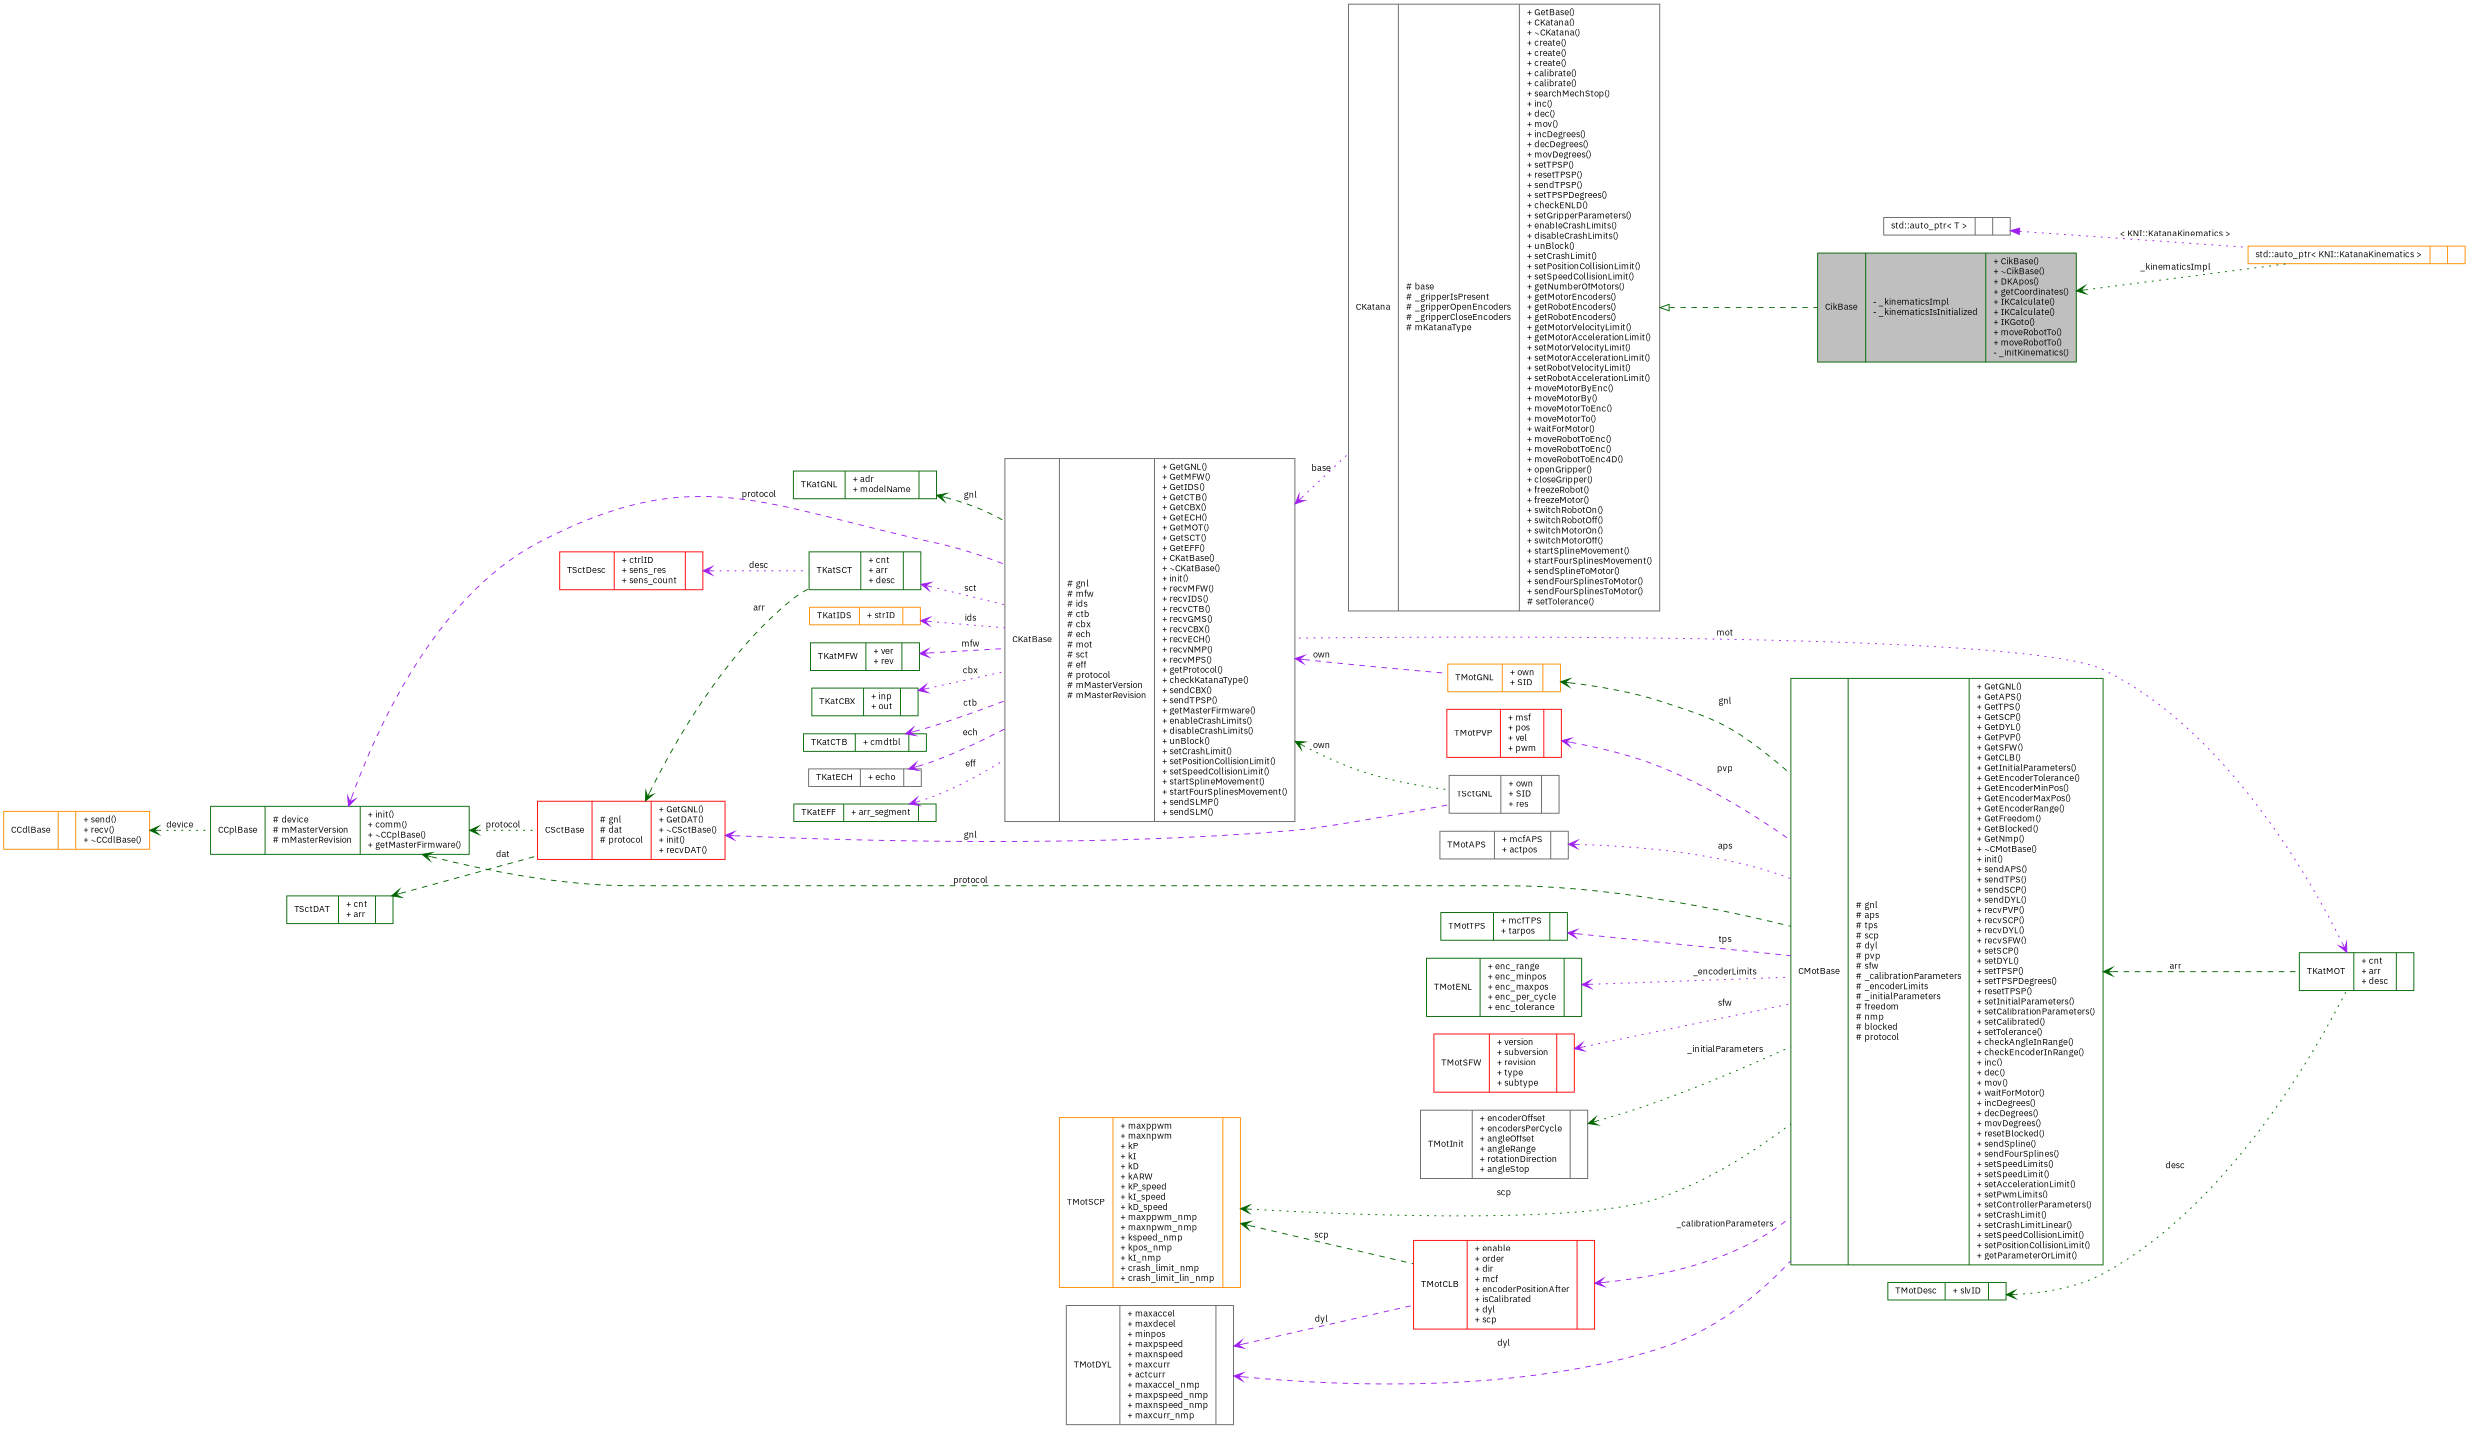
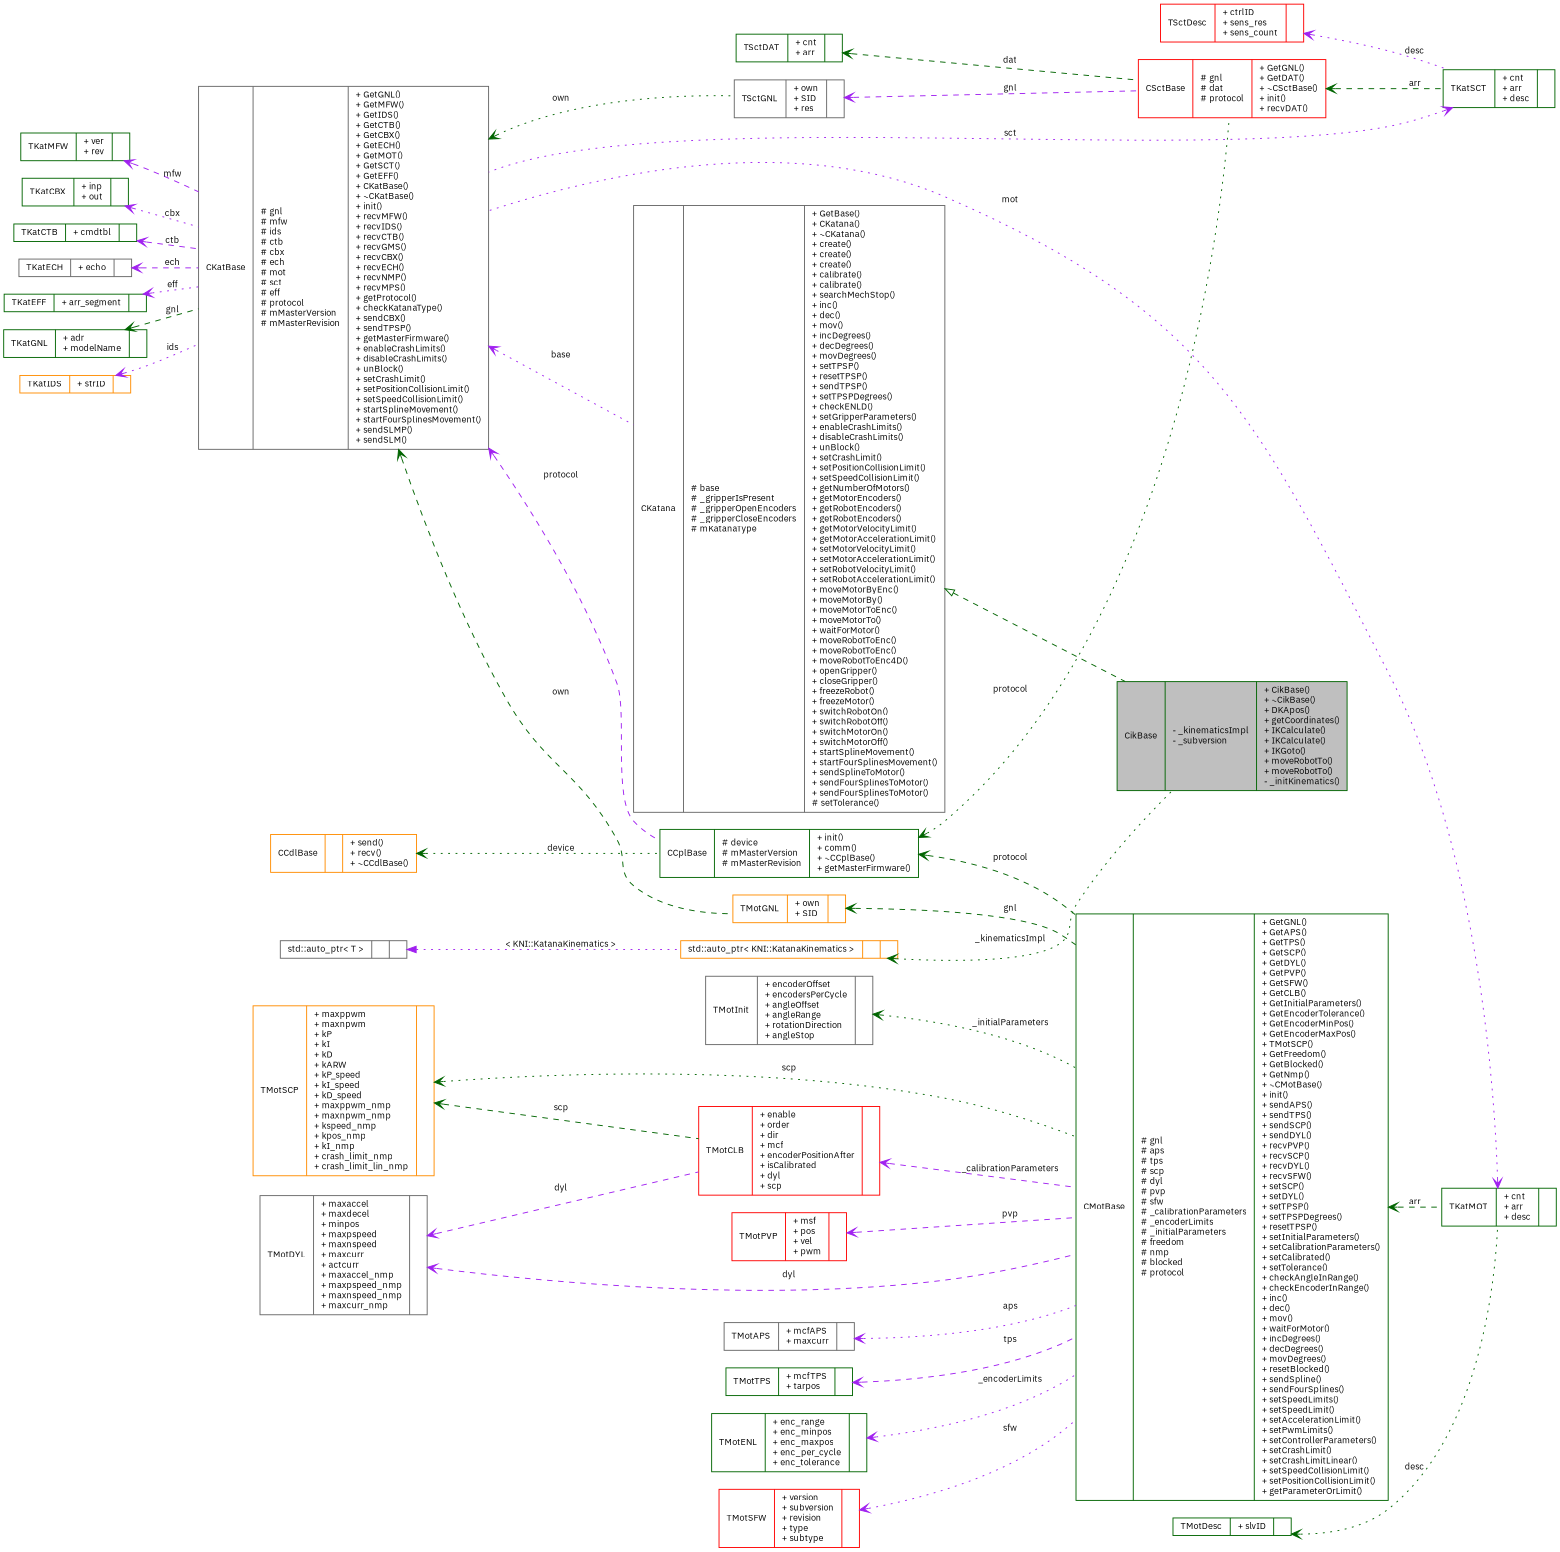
  digraph {
    fontname="IBM Plex Sans"
    rankdir=LR
    node [color=darkgreen fillcolor=white fontname="IBM Plex Sans" fontsize=10 shape=record style=filled]
    edge [arrowtail=open color=purple dir=back fontname="IBM Plex Sans" fontsize=10 labelfontname="FreeSans.ttf" labelfontsize=10 style=dashed]
-   n1 [fillcolor=grey75 fontcolor=black height=0.2 label="{CikBase\n|- _kinematicsImpl\l- _kinematicsIsInitialized\l|+ CikBase()\l+ ~CikBase()\l+ DKApos()\l+ getCoordinates()\l+ IKCalculate()\l+ IKCalculate()\l+ IKGoto()\l+ moveRobotTo()\l+ moveRobotTo()\l- _initKinematics()\l}" width=0.4]
+   n1 [fillcolor=grey75 fontcolor=black height=0.2 label="{CikBase\n|- _kinematicsImpl\l- _subversion\l|+ CikBase()\l+ ~CikBase()\l+ DKApos()\l+ getCoordinates()\l+ IKCalculate()\l+ IKCalculate()\l+ IKGoto()\l+ moveRobotTo()\l+ moveRobotTo()\l- _initKinematics()\l}" width=0.4]
    n2 [color=gray40 height=0.2 label="{CKatana\n|# base\l# _gripperIsPresent\l# _gripperOpenEncoders\l# _gripperCloseEncoders\l# mKatanaType\l|+ GetBase()\l+ CKatana()\l+ ~CKatana()\l+ create()\l+ create()\l+ create()\l+ calibrate()\l+ calibrate()\l+ searchMechStop()\l+ inc()\l+ dec()\l+ mov()\l+ incDegrees()\l+ decDegrees()\l+ movDegrees()\l+ setTPSP()\l+ resetTPSP()\l+ sendTPSP()\l+ setTPSPDegrees()\l+ checkENLD()\l+ setGripperParameters()\l+ enableCrashLimits()\l+ disableCrashLimits()\l+ unBlock()\l+ setCrashLimit()\l+ setPositionCollisionLimit()\l+ setSpeedCollisionLimit()\l+ getNumberOfMotors()\l+ getMotorEncoders()\l+ getRobotEncoders()\l+ getRobotEncoders()\l+ getMotorVelocityLimit()\l+ getMotorAccelerationLimit()\l+ setMotorVelocityLimit()\l+ setMotorAccelerationLimit()\l+ setRobotVelocityLimit()\l+ setRobotAccelerationLimit()\l+ moveMotorByEnc()\l+ moveMotorBy()\l+ moveMotorToEnc()\l+ moveMotorTo()\l+ waitForMotor()\l+ moveRobotToEnc()\l+ moveRobotToEnc()\l+ moveRobotToEnc4D()\l+ openGripper()\l+ closeGripper()\l+ freezeRobot()\l+ freezeMotor()\l+ switchRobotOn()\l+ switchRobotOff()\l+ switchMotorOn()\l+ switchMotorOff()\l+ startSplineMovement()\l+ startFourSplinesMovement()\l+ sendSplineToMotor()\l+ sendFourSplinesToMotor()\l+ sendFourSplinesToMotor()\l# setTolerance()\l}" width=0.4]
    n3 [color=gray40 height=0.2 label="{CKatBase\n|# gnl\l# mfw\l# ids\l# ctb\l# cbx\l# ech\l# mot\l# sct\l# eff\l# protocol\l# mMasterVersion\l# mMasterRevision\l|+ GetGNL()\l+ GetMFW()\l+ GetIDS()\l+ GetCTB()\l+ GetCBX()\l+ GetECH()\l+ GetMOT()\l+ GetSCT()\l+ GetEFF()\l+ CKatBase()\l+ ~CKatBase()\l+ init()\l+ recvMFW()\l+ recvIDS()\l+ recvCTB()\l+ recvGMS()\l+ recvCBX()\l+ recvECH()\l+ recvNMP()\l+ recvMPS()\l+ getProtocol()\l+ checkKatanaType()\l+ sendCBX()\l+ sendTPSP()\l+ getMasterFirmware()\l+ enableCrashLimits()\l+ disableCrashLimits()\l+ unBlock()\l+ setCrashLimit()\l+ setPositionCollisionLimit()\l+ setSpeedCollisionLimit()\l+ startSplineMovement()\l+ startFourSplinesMovement()\l+ sendSLMP()\l+ sendSLM()\l}" width=0.4]
    n4 [color=gray40 height=0.2 label="{TSctGNL\n|+ own\l+ SID\l+ res\l|}" width=0.4]
    n5 [color=darkorange height=0.2 label="{TMotGNL\n|+ own\l+ SID\l|}" width=0.4]
    n6 [color=red height=0.2 label="{CSctBase\n|# gnl\l# dat\l# protocol\l|+ GetGNL()\l+ GetDAT()\l+ ~CSctBase()\l+ init()\l+ recvDAT()\l}" width=0.4]
-   n7 [height=0.2 label="{CMotBase\n|# gnl\l# aps\l# tps\l# scp\l# dyl\l# pvp\l# sfw\l# _calibrationParameters\l# _encoderLimits\l# _initialParameters\l# freedom\l# nmp\l# blocked\l# protocol\l|+ GetGNL()\l+ GetAPS()\l+ GetTPS()\l+ GetSCP()\l+ GetDYL()\l+ GetPVP()\l+ GetSFW()\l+ GetCLB()\l+ GetInitialParameters()\l+ GetEncoderTolerance()\l+ GetEncoderMinPos()\l+ GetEncoderMaxPos()\l+ GetEncoderRange()\l+ GetFreedom()\l+ GetBlocked()\l+ GetNmp()\l+ ~CMotBase()\l+ init()\l+ sendAPS()\l+ sendTPS()\l+ sendSCP()\l+ sendDYL()\l+ recvPVP()\l+ recvSCP()\l+ recvDYL()\l+ recvSFW()\l+ setSCP()\l+ setDYL()\l+ setTPSP()\l+ setTPSPDegrees()\l+ resetTPSP()\l+ setInitialParameters()\l+ setCalibrationParameters()\l+ setCalibrated()\l+ setTolerance()\l+ checkAngleInRange()\l+ checkEncoderInRange()\l+ inc()\l+ dec()\l+ mov()\l+ waitForMotor()\l+ incDegrees()\l+ decDegrees()\l+ movDegrees()\l+ resetBlocked()\l+ sendSpline()\l+ sendFourSplines()\l+ setSpeedLimits()\l+ setSpeedLimit()\l+ setAccelerationLimit()\l+ setPwmLimits()\l+ setControllerParameters()\l+ setCrashLimit()\l+ setCrashLimitLinear()\l+ setSpeedCollisionLimit()\l+ setPositionCollisionLimit()\l+ getParameterOrLimit()\l}" width=0.4]
+   n7 [height=0.2 label="{CMotBase\n|# gnl\l# aps\l# tps\l# scp\l# dyl\l# pvp\l# sfw\l# _calibrationParameters\l# _encoderLimits\l# _initialParameters\l# freedom\l# nmp\l# blocked\l# protocol\l|+ GetGNL()\l+ GetAPS()\l+ GetTPS()\l+ GetSCP()\l+ GetDYL()\l+ GetPVP()\l+ GetSFW()\l+ GetCLB()\l+ GetInitialParameters()\l+ GetEncoderTolerance()\l+ GetEncoderMinPos()\l+ GetEncoderMaxPos()\l+ TMotSCP()\l+ GetFreedom()\l+ GetBlocked()\l+ GetNmp()\l+ ~CMotBase()\l+ init()\l+ sendAPS()\l+ sendTPS()\l+ sendSCP()\l+ sendDYL()\l+ recvPVP()\l+ recvSCP()\l+ recvDYL()\l+ recvSFW()\l+ setSCP()\l+ setDYL()\l+ setTPSP()\l+ setTPSPDegrees()\l+ resetTPSP()\l+ setInitialParameters()\l+ setCalibrationParameters()\l+ setCalibrated()\l+ setTolerance()\l+ checkAngleInRange()\l+ checkEncoderInRange()\l+ inc()\l+ dec()\l+ mov()\l+ waitForMotor()\l+ incDegrees()\l+ decDegrees()\l+ movDegrees()\l+ resetBlocked()\l+ sendSpline()\l+ sendFourSplines()\l+ setSpeedLimits()\l+ setSpeedLimit()\l+ setAccelerationLimit()\l+ setPwmLimits()\l+ setControllerParameters()\l+ setCrashLimit()\l+ setCrashLimitLinear()\l+ setSpeedCollisionLimit()\l+ setPositionCollisionLimit()\l+ getParameterOrLimit()\l}" width=0.4]
    n8 [height=0.2 label="{TKatMFW\n|+ ver\l+ rev\l|}" width=0.4]
    n9 [height=0.2 label="{TKatCBX\n|+ inp\l+ out\l|}" width=0.4]
    n10 [height=0.2 label="{TKatSCT\n|+ cnt\l+ arr\l+ desc\l|}" width=0.4]
    n11 [color=red height=0.2 label="{TSctDesc\n|+ ctrlID\l+ sens_res\l+ sens_count\l|}" width=0.4]
    n12 [height=0.2 label="{TSctDAT\n|+ cnt\l+ arr\l|}" width=0.4]
    n13 [height=0.2 label="{CCplBase\n|# device\l# mMasterVersion\l# mMasterRevision\l|+ init()\l+ comm()\l+ ~CCplBase()\l+ getMasterFirmware()\l}" width=0.4]
    n14 [height=0.2 label="{TKatMOT\n|+ cnt\l+ arr\l+ desc\l|}" width=0.4]
    n15 [color=darkorange height=0.2 label="{CCdlBase\n||+ send()\l+ recv()\l+ ~CCdlBase()\l}" width=0.4]
    n16 [height=0.2 label="{TKatCTB\n|+ cmdtbl\l|}" width=0.4]
    n17 [color=gray40 height=0.2 label="{TKatECH\n|+ echo\l|}" width=0.4]
    n18 [height=0.2 label="{TKatEFF\n|+ arr_segment\l|}" width=0.4]
    n19 [height=0.2 label="{TKatGNL\n|+ adr\l+ modelName\l|}" width=0.4]
    n20 [height=0.2 label="{TMotDesc\n|+ slvID\l|}" width=0.4]
    n21 [height=0.2 label="{TMotENL\n|+ enc_range\l+ enc_minpos\l+ enc_maxpos\l+ enc_per_cycle\l+ enc_tolerance\l|}" width=0.4]
    n22 [color=red height=0.2 label="{TMotSFW\n|+ version\l+ subversion\l+ revision\l+ type\l+ subtype\l|}" width=0.4]
    n23 [color=gray40 height=0.2 label="{TMotInit\n|+ encoderOffset\l+ encodersPerCycle\l+ angleOffset\l+ angleRange\l+ rotationDirection\l+ angleStop\l|}" width=0.4]
    n24 [color=red height=0.2 label="{TMotCLB\n|+ enable\l+ order\l+ dir\l+ mcf\l+ encoderPositionAfter\l+ isCalibrated\l+ dyl\l+ scp\l|}" width=0.4]
    n25 [color=darkorange height=0.2 label="{TMotSCP\n|+ maxppwm\l+ maxnpwm\l+ kP\l+ kI\l+ kD\l+ kARW\l+ kP_speed\l+ kI_speed\l+ kD_speed\l+ maxppwm_nmp\l+ maxnpwm_nmp\l+ kspeed_nmp\l+ kpos_nmp\l+ kI_nmp\l+ crash_limit_nmp\l+ crash_limit_lin_nmp\l|}" width=0.4]
    n26 [color=gray40 height=0.2 label="{TMotDYL\n|+ maxaccel\l+ maxdecel\l+ minpos\l+ maxpspeed\l+ maxnspeed\l+ maxcurr\l+ actcurr\l+ maxaccel_nmp\l+ maxpspeed_nmp\l+ maxnspeed_nmp\l+ maxcurr_nmp\l|}" width=0.4]
    n27 [color=red height=0.2 label="{TMotPVP\n|+ msf\l+ pos\l+ vel\l+ pwm\l|}" width=0.4]
-   n28 [color=gray40 height=0.2 label="{TMotAPS\n|+ mcfAPS\l+ actpos\l|}" width=0.4]
+   n28 [color=gray40 height=0.2 label="{TMotAPS\n|+ mcfAPS\l+ maxcurr\l|}" width=0.4]
    n29 [height=0.2 label="{TMotTPS\n|+ mcfTPS\l+ tarpos\l|}" width=0.4]
    n30 [color=darkorange height=0.2 label="{TKatIDS\n|+ strID\l|}" width=0.4]
    n31 [color=darkorange height=0.2 label="{std::auto_ptr\< KNI::KatanaKinematics \>\n||}" width=0.4]
    n32 [color=gray40 height=0.2 label="{std::auto_ptr\< T \>\n||}" width=0.4]
    n2 -> n1 [arrowtail=empty color=darkgreen]
    n3 -> n2 [label=base style=dotted]
    n3 -> n4 [color=darkgreen label=own style=dotted]
-   n3 -> n5 [label=own]
-   n6 -> n4 [label=gnl]
+   n3 -> n5 [color=darkgreen label=own]
+   n4 -> n6 [label=gnl]
    n5 -> n7 [color=darkgreen label=gnl]
    n6 -> n10 [color=darkgreen label=arr]
    n7 -> n14 [color=darkgreen label=arr]
    n8 -> n3 [label=mfw]
    n9 -> n3 [label=cbx style=dotted]
    n10 -> n3 [label=sct style=dotted]
    n11 -> n10 [label=desc style=dotted]
    n12 -> n6 [color=darkgreen label=dat]
-   n13 -> n3 [label=protocol]
+   n3 -> n13 [label=protocol]
    n13 -> n6 [color=darkgreen label=protocol style=dotted]
    n13 -> n7 [color=darkgreen label=protocol]
    n14 -> n3 [label=mot style=dotted]
    n15 -> n13 [color=darkgreen label=device style=dotted]
    n16 -> n3 [label=ctb]
    n17 -> n3 [label=ech]
    n18 -> n3 [label=eff style=dotted]
    n19 -> n3 [color=darkgreen label=gnl]
    n20 -> n14 [color=darkgreen label=desc style=dotted]
    n21 -> n7 [label=_encoderLimits style=dotted]
    n22 -> n7 [label=sfw style=dotted]
    n23 -> n7 [color=darkgreen label=_initialParameters style=dotted]
    n24 -> n7 [label=_calibrationParameters]
    n25 -> n7 [color=darkgreen label=scp style=dotted]
    n25 -> n24 [color=darkgreen label=scp]
    n26 -> n7 [label=dyl]
    n26 -> n24 [label=dyl]
    n27 -> n7 [label=pvp]
    n28 -> n7 [label=aps style=dotted]
    n29 -> n7 [label=tps]
    n30 -> n3 [label=ids style=dotted]
-   n1 -> n31 [color=darkgreen label=_kinematicsImpl style=dotted]
+   n31 -> n1 [color=darkgreen label=_kinematicsImpl style=dotted]
    n32 -> n31 [label="\< KNI::KatanaKinematics \>" style=dotted arrowtail=""]
  }
